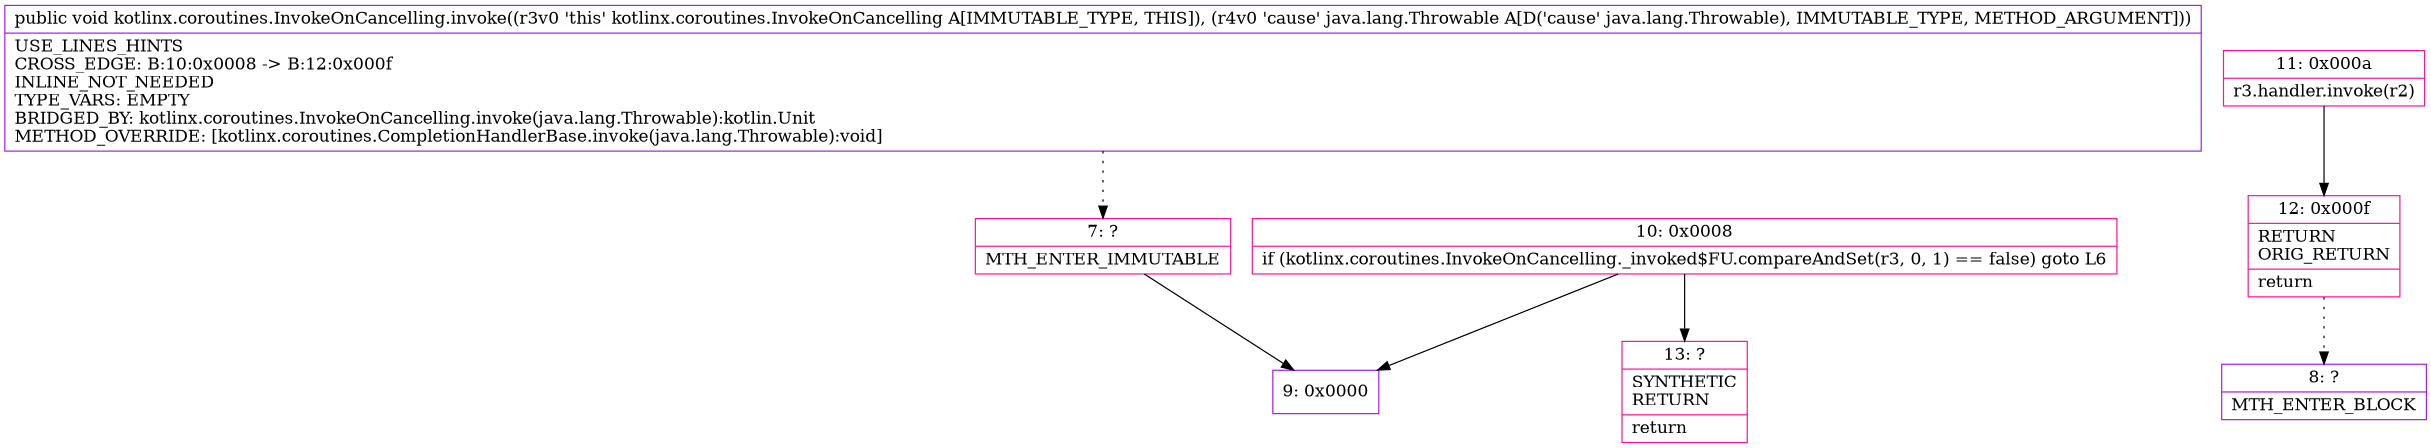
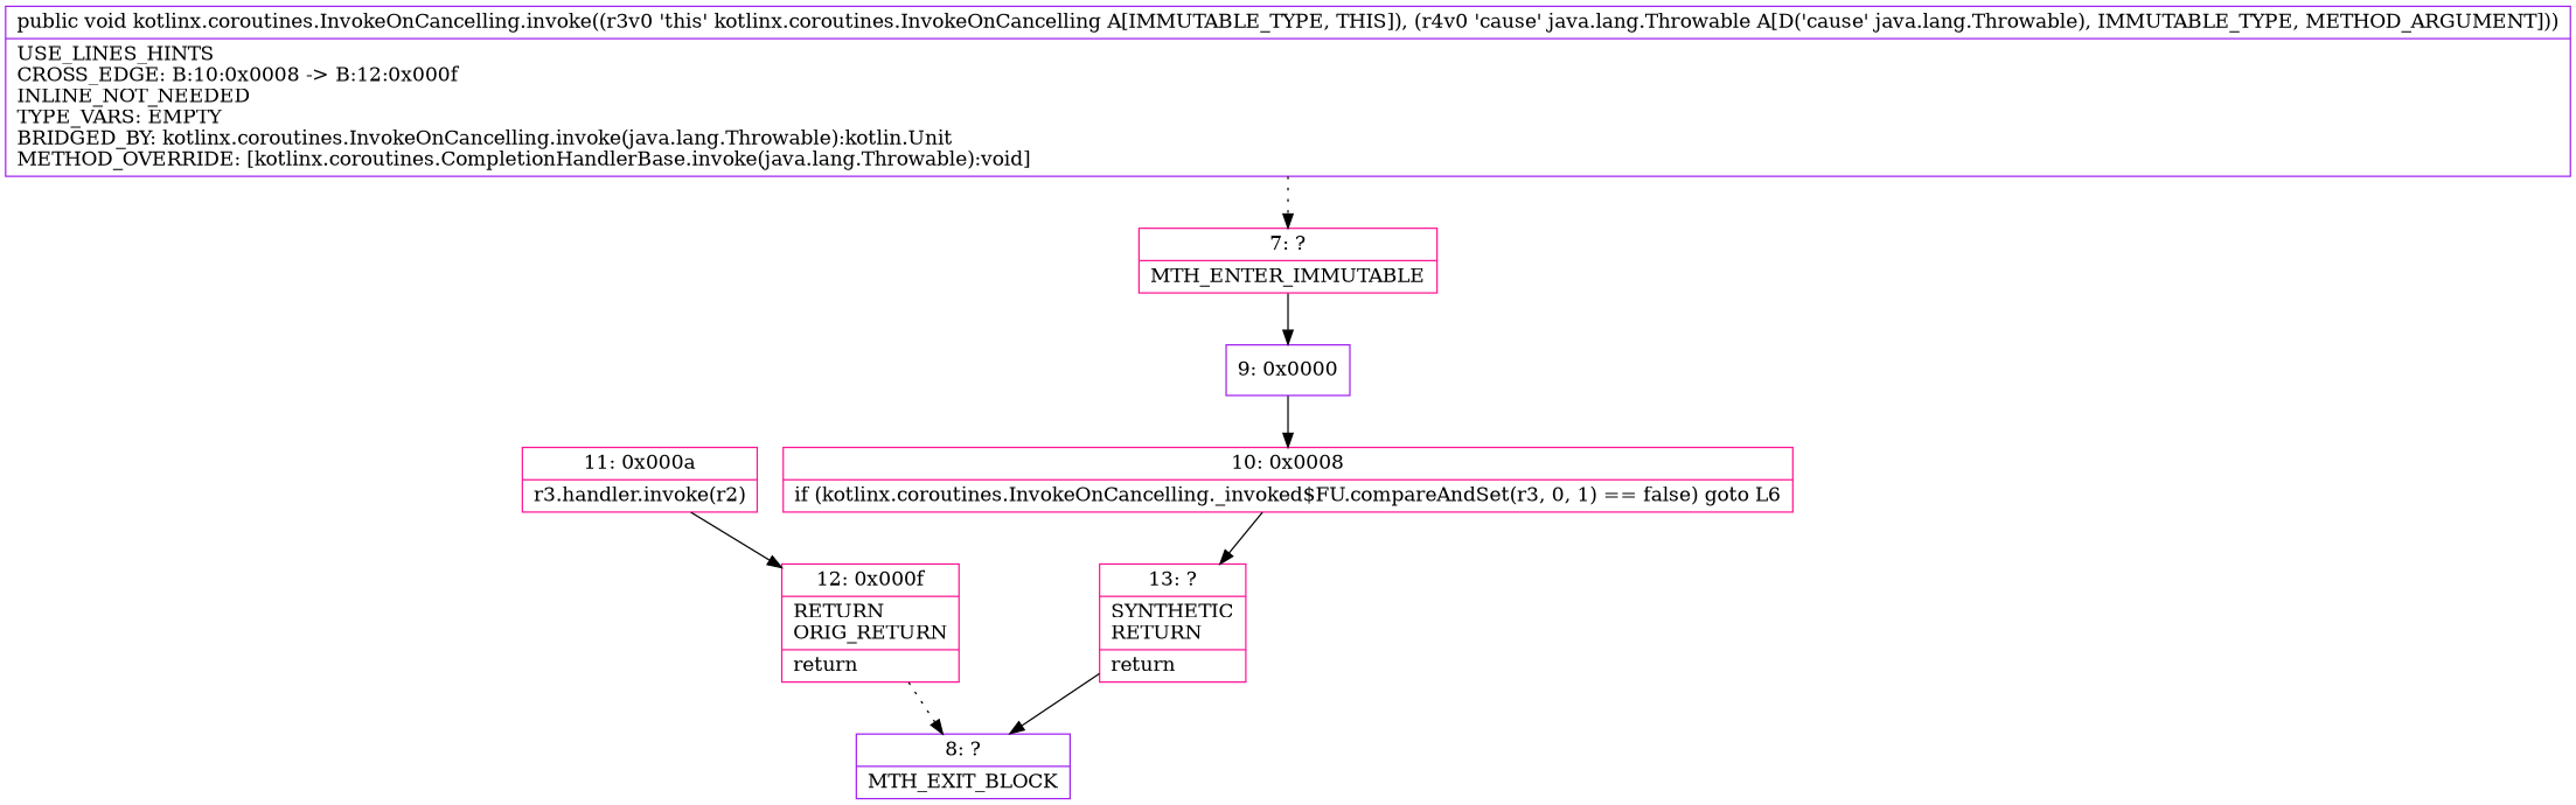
  digraph {
    node [color=deeppink shape=record]
    edge [style=solid]
    n1 [label="{7\:\ ?|MTH_ENTER_IMMUTABLE\l}"]
    n2 [color=purple label="{9\:\ 0x0000}"]
    n3 [label="{10\:\ 0x0008|if (kotlinx.coroutines.InvokeOnCancelling._invoked$FU.compareAndSet(r3, 0, 1) == false) goto L6\l}"]
    n4 [label="{13\:\ ?|SYNTHETIC\lRETURN\l|return\l}"]
    n5 [label="{11\:\ 0x000a|r3.handler.invoke(r2)\l}"]
    n6 [label="{12\:\ 0x000f|RETURN\lORIG_RETURN\l|return\l}"]
-   n7 [color=purple label="{8\:\ ?|MTH_ENTER_BLOCK\l}"]
+   n7 [color=purple label="{8\:\ ?|MTH_EXIT_BLOCK\l}"]
    n8 [color=purple label="{public void kotlinx.coroutines.InvokeOnCancelling.invoke((r3v0 'this' kotlinx.coroutines.InvokeOnCancelling A[IMMUTABLE_TYPE, THIS]), (r4v0 'cause' java.lang.Throwable A[D('cause' java.lang.Throwable), IMMUTABLE_TYPE, METHOD_ARGUMENT]))  | USE_LINES_HINTS\lCROSS_EDGE: B:10:0x0008 \-\> B:12:0x000f\lINLINE_NOT_NEEDED\lTYPE_VARS: EMPTY\lBRIDGED_BY: kotlinx.coroutines.InvokeOnCancelling.invoke(java.lang.Throwable):kotlin.Unit\lMETHOD_OVERRIDE: [kotlinx.coroutines.CompletionHandlerBase.invoke(java.lang.Throwable):void]\l}"]
    n1 -> n2
-   n3 -> n2
+   n2 -> n3
    n3 -> n4
+   n4 -> n7
    n5 -> n6
    n6 -> n7 [style=dotted]
    n8 -> n1 [style=dotted]
  }
